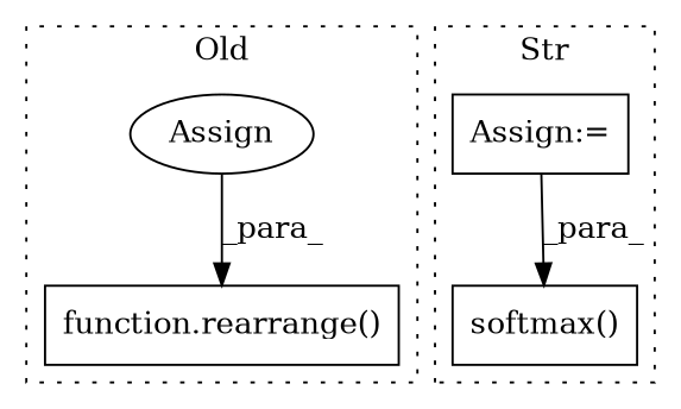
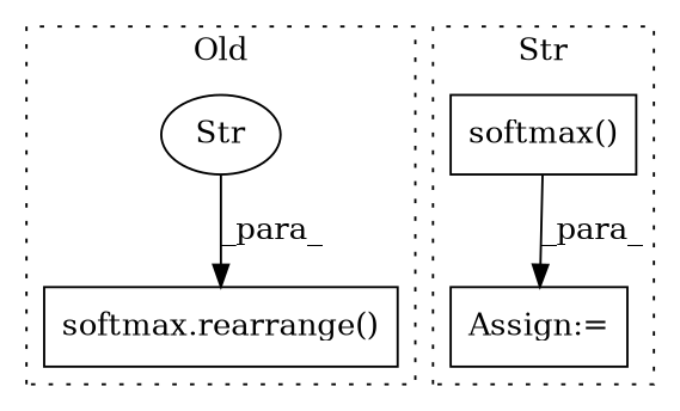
  digraph {
    node [a=75 shape=box]
-   n1 [l="10,31" label="function.rearrange()" s="3182,3225"]
-   n2 [a=66 l=28 label=Assign s=3197 shape=ellipse]
+   n1 [l="10,31" label="softmax.rearrange()" s="3182,3225"]
+   n2 [a=66 l=28 label=Str s=3197 shape=ellipse]
    n3 [l=19 label="softmax()" s=3746]
    n4 [a=68 l=3 label="Assign:=" s=3743]
    subgraph cluster_1 {
      label=Old
      style=dotted
      n1
      n2
    }
    subgraph cluster_2 {
      label=Str
      style=dotted
      n3
      n4
    }
    n2 -> n1 [label=_para_]
-   n4 -> n3 [label=_para_]
+   n3 -> n4 [label=_para_]
  }
